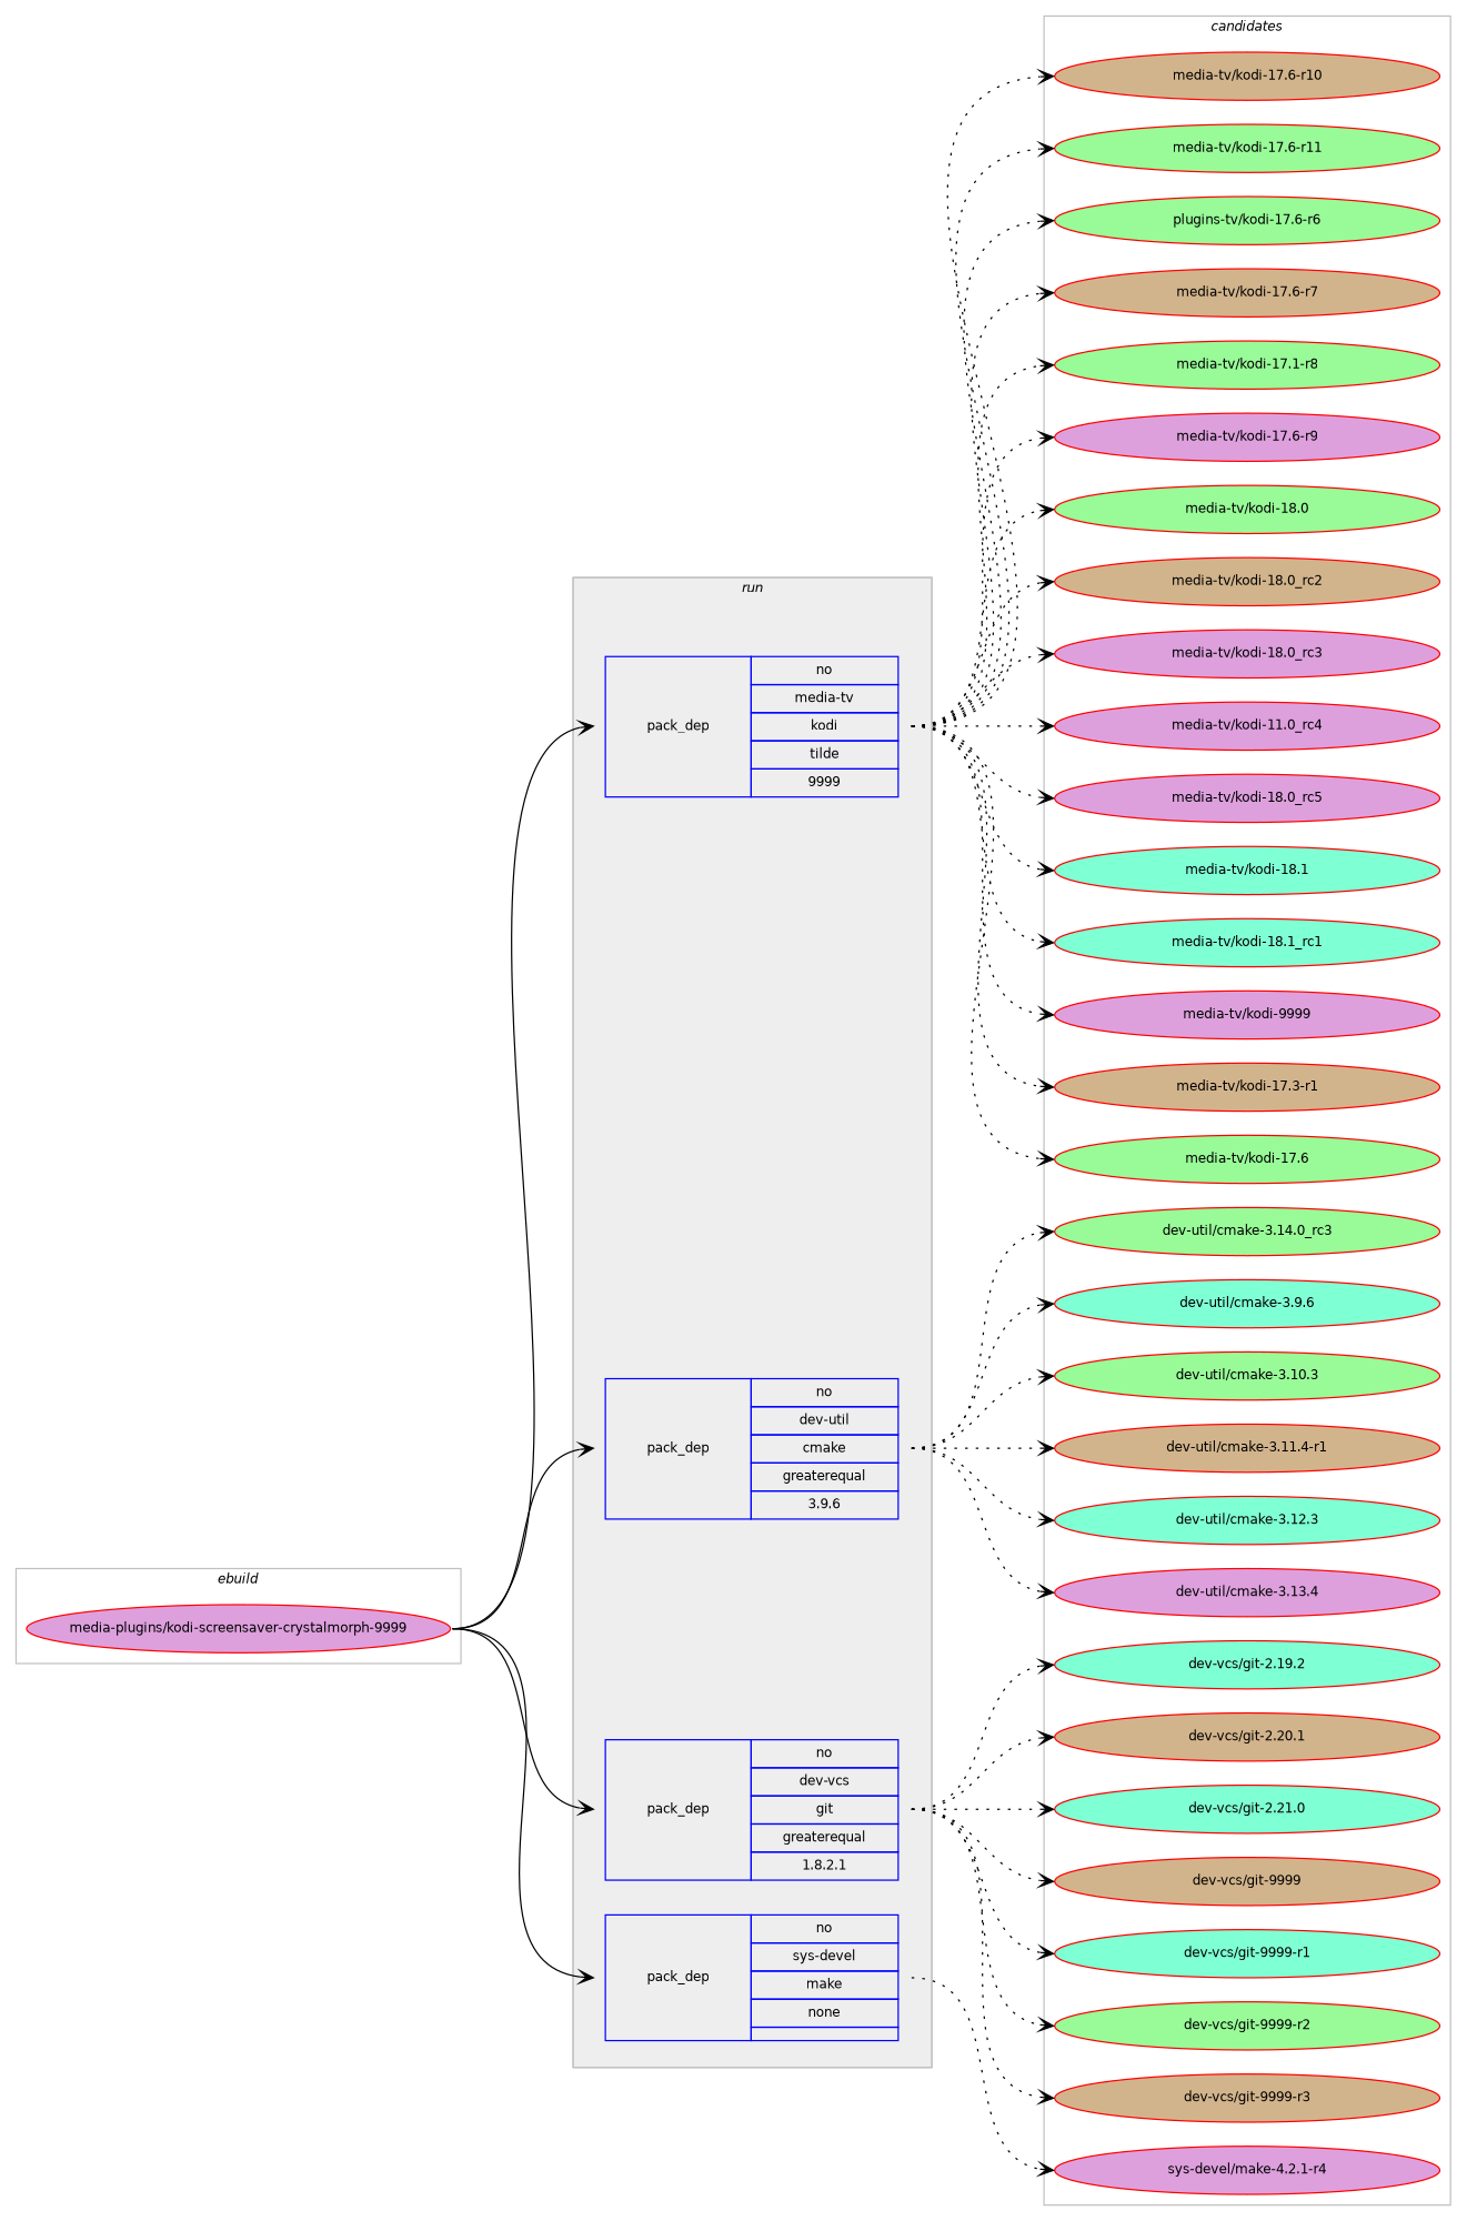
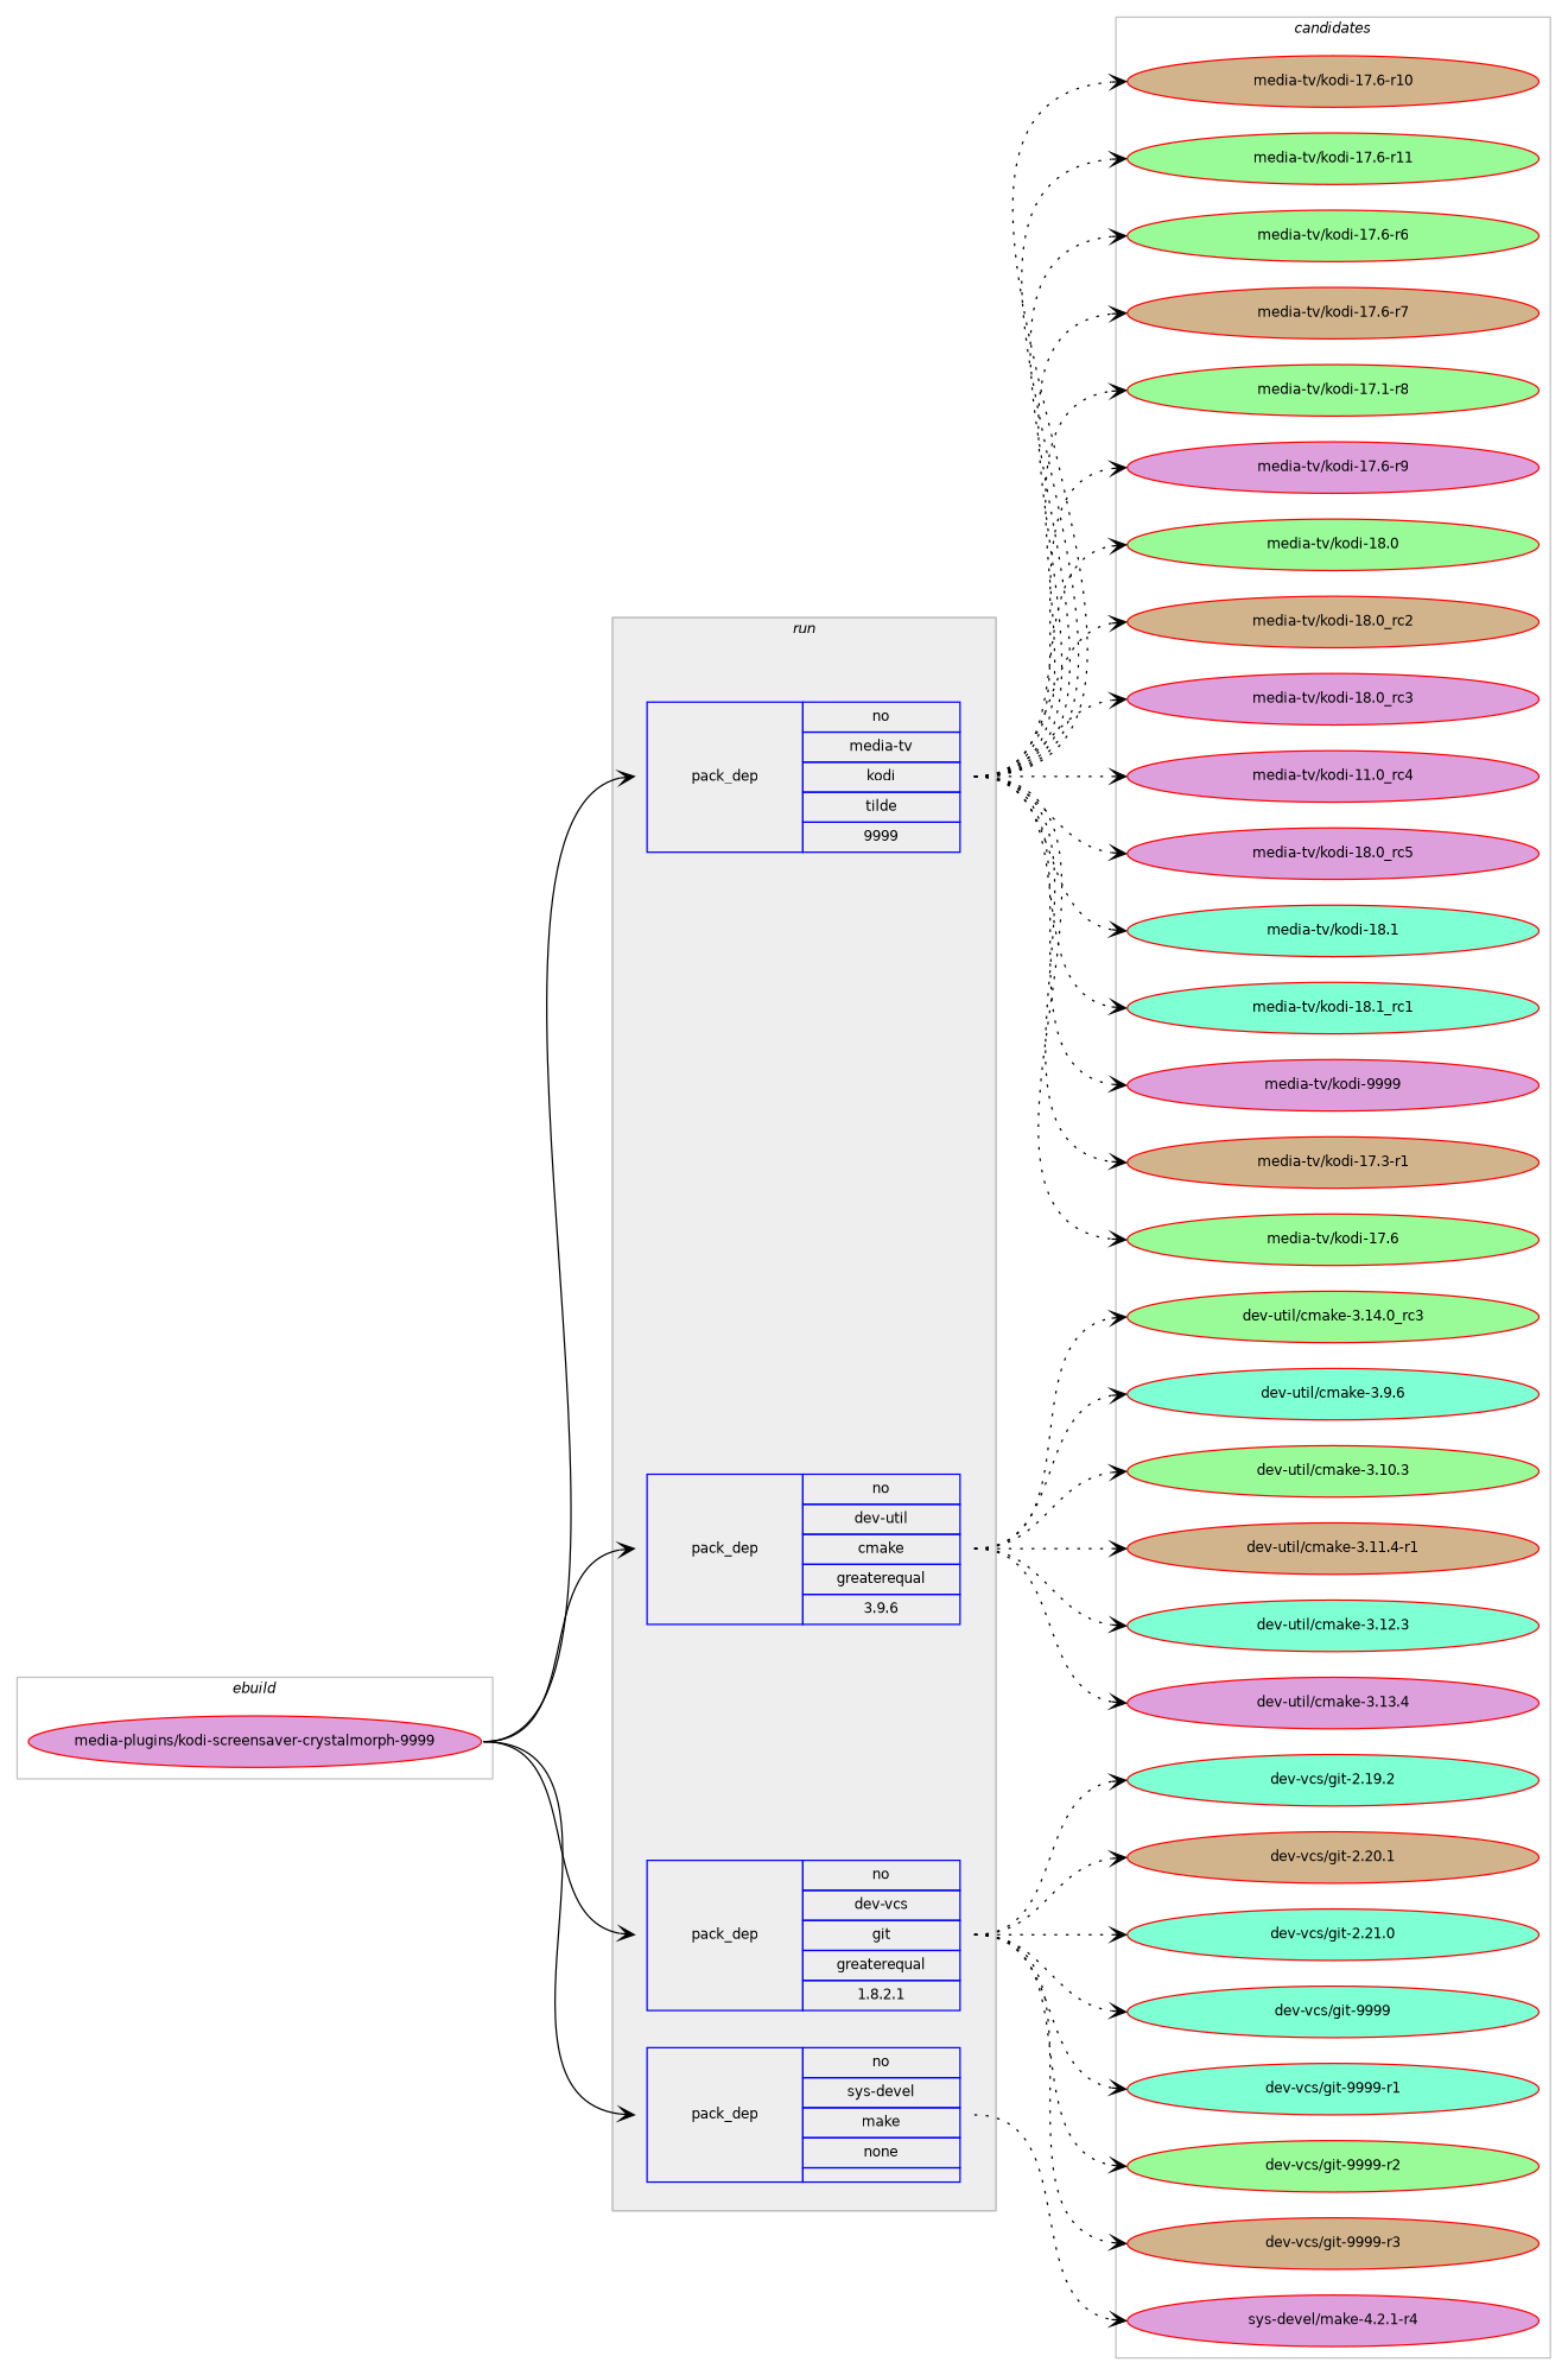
  digraph {
    compound=true
    concentrate=true
    fontname=Helvetica
    fontsize=10
    newrank=true
    rankdir=LR
    ranksep=1.5
    node [color=red fillcolor=plum fontname=Helvetica fontsize=10 style=filled]
    edge [arrowhead=vee headport=w style=dotted tailport=e weight=100]
    n1 [label="media-plugins/kodi-screensaver-crystalmorph-9999" width=4]
    n2 [color=blue label=<<TABLE BORDER="0" CELLBORDER="1" CELLSPACING="0" CELLPADDING="4" WIDTH="220"><TR><TD ROWSPAN="6" CELLPADDING="30">pack_dep</TD></TR><TR><TD WIDTH="110">no</TD></TR><TR><TD>media-tv</TD></TR><TR><TD>kodi</TD></TR><TR><TD>tilde</TD></TR><TR><TD>9999</TD></TR></TABLE>> shape=none fillcolor="" style=""]
    n3 [color=blue label=<<TABLE BORDER="0" CELLBORDER="1" CELLSPACING="0" CELLPADDING="4" WIDTH="220"><TR><TD ROWSPAN="6" CELLPADDING="30">pack_dep</TD></TR><TR><TD WIDTH="110">no</TD></TR><TR><TD>dev-util</TD></TR><TR><TD>cmake</TD></TR><TR><TD>greaterequal</TD></TR><TR><TD>3.9.6</TD></TR></TABLE>> shape=none fillcolor="" style=""]
    n4 [color=blue label=<<TABLE BORDER="0" CELLBORDER="1" CELLSPACING="0" CELLPADDING="4" WIDTH="220"><TR><TD ROWSPAN="6" CELLPADDING="30">pack_dep</TD></TR><TR><TD WIDTH="110">no</TD></TR><TR><TD>dev-vcs</TD></TR><TR><TD>git</TD></TR><TR><TD>greaterequal</TD></TR><TR><TD>1.8.2.1</TD></TR></TABLE>> shape=none fillcolor="" style=""]
    n5 [color=blue label=<<TABLE BORDER="0" CELLBORDER="1" CELLSPACING="0" CELLPADDING="4" WIDTH="220"><TR><TD ROWSPAN="6" CELLPADDING="30">pack_dep</TD></TR><TR><TD WIDTH="110">no</TD></TR><TR><TD>sys-devel</TD></TR><TR><TD>make</TD></TR><TR><TD>none</TD></TR><TR><TD></TD></TR></TABLE>> shape=none fillcolor="" style=""]
    n6 [fillcolor=palegreen label="dev-util/cmake-3.10.3" width=4]
    n7 [fillcolor=tan label="dev-util/cmake-3.11.4-r1" width=4]
    n8 [fillcolor=aquamarine label="dev-util/cmake-3.12.3" width=4]
    n9 [label="dev-util/cmake-3.13.4" width=4]
    n10 [fillcolor=palegreen label="dev-util/cmake-3.14.0_rc3" width=4]
    n11 [fillcolor=aquamarine label="dev-util/cmake-3.9.6" width=4]
    n12 [fillcolor=aquamarine label="dev-vcs/git-2.19.2" width=4]
    n13 [fillcolor=tan label="dev-vcs/git-2.20.1" width=4]
    n14 [fillcolor=aquamarine label="dev-vcs/git-2.21.0" width=4]
-   n15 [fillcolor=tan label="dev-vcs/git-9999" width=4]
+   n15 [fillcolor=aquamarine label="dev-vcs/git-9999" width=4]
    n16 [fillcolor=aquamarine label="dev-vcs/git-9999-r1" width=4]
    n17 [fillcolor=palegreen label="dev-vcs/git-9999-r2" width=4]
    n18 [fillcolor=tan label="dev-vcs/git-9999-r3" width=4]
    n19 [fillcolor=tan label="media-tv/kodi-17.3-r1" width=4]
    n20 [fillcolor=palegreen label="media-tv/kodi-17.6" width=4]
    n21 [fillcolor=tan label="media-tv/kodi-17.6-r10" width=4]
    n22 [fillcolor=palegreen label="media-tv/kodi-17.6-r11" width=4]
-   n23 [fillcolor=palegreen label="plugins-tv/kodi-17.6-r6" width=4]
+   n23 [fillcolor=palegreen label="media-tv/kodi-17.6-r6" width=4]
    n24 [fillcolor=tan label="media-tv/kodi-17.6-r7" width=4]
    n25 [fillcolor=palegreen label="media-tv/kodi-17.1-r8" width=4]
    n26 [label="media-tv/kodi-17.6-r9" width=4]
    n27 [fillcolor=palegreen label="media-tv/kodi-18.0" width=4]
    n28 [fillcolor=tan label="media-tv/kodi-18.0_rc2" width=4]
    n29 [label="media-tv/kodi-18.0_rc3" width=4]
    n30 [label="media-tv/kodi-11.0_rc4" width=4]
    n31 [label="media-tv/kodi-18.0_rc5" width=4]
    n32 [fillcolor=aquamarine label="media-tv/kodi-18.1" width=4]
    n33 [fillcolor=aquamarine label="media-tv/kodi-18.1_rc1" width=4]
    n34 [label="media-tv/kodi-9999" width=4]
    n35 [label="sys-devel/make-4.2.1-r4" width=4]
    subgraph cluster_1 {
      color=gray
      label=<<i>ebuild</i>>
      rank=same
      n1
    }
    subgraph cluster_2 {
      color=gray
      label=<<i>dependencies</i>>
      subgraph cluster_3 {
        color=gray
        fillcolor="#eeeeee"
        label=<<i>compile</i>>
        style=filled
        subgraph sub_4 {
          color=gray
          fillcolor="#eeeeee"
          label=<<i>compile</i>>
          style=filled
          n2
        }
        subgraph sub_5 {
          color=gray
          fillcolor="#eeeeee"
          label=<<i>compile</i>>
          style=filled
          n3
        }
        subgraph sub_6 {
          color=gray
          fillcolor="#eeeeee"
          label=<<i>compile</i>>
          style=filled
          n4
        }
        subgraph sub_7 {
          color=gray
          fillcolor="#eeeeee"
          label=<<i>compile</i>>
          style=filled
          n5
        }
      }
      subgraph cluster_8 {
        color=gray
        fillcolor="#eeeeee"
        label=<<i>compile and run</i>>
        style=filled
      }
      subgraph cluster_9 {
        color=gray
        fillcolor="#eeeeee"
        label=<<i>run</i>>
        style=filled
      }
    }
    subgraph cluster_10 {
      color=gray
      label=<<i>candidates</i>>
      rank=same
      subgraph sub_11 {
        color=black
        label=<<i>candidates</i>>
        nodesep=1
        rank=same
        n6
        n7
        n8
        n9
        n10
        n11
      }
      subgraph sub_12 {
        color=black
        label=<<i>candidates</i>>
        nodesep=1
        rank=same
        n12
        n13
        n14
        n15
        n16
        n17
        n18
      }
      subgraph sub_13 {
        color=black
        label=<<i>candidates</i>>
        nodesep=1
        rank=same
        n19
        n20
        n21
        n22
        n23
        n24
        n25
        n26
        n27
        n28
        n29
        n30
        n31
        n32
        n33
        n34
      }
      subgraph sub_14 {
        color=black
        label=<<i>candidates</i>>
        nodesep=1
        rank=same
        n35
      }
    }
    n1 -> n2 [style=solid weight=20]
    n1 -> n3 [style=solid weight=20]
    n1 -> n4 [style=solid weight=20]
    n1 -> n5 [style=solid weight=20]
    n2 -> n19
    n2 -> n20
    n2 -> n21
    n2 -> n22
    n2 -> n23
    n2 -> n24
    n2 -> n25
    n2 -> n26
    n2 -> n27
    n2 -> n28
    n2 -> n29
    n2 -> n30
    n2 -> n31
    n2 -> n32
    n2 -> n33
    n2 -> n34
    n3 -> n6
    n3 -> n7
    n3 -> n8
    n3 -> n9
    n3 -> n10
    n3 -> n11
    n4 -> n12
    n4 -> n13
    n4 -> n14
    n4 -> n15
    n4 -> n16
    n4 -> n17
    n4 -> n18
    n5 -> n35
  }
